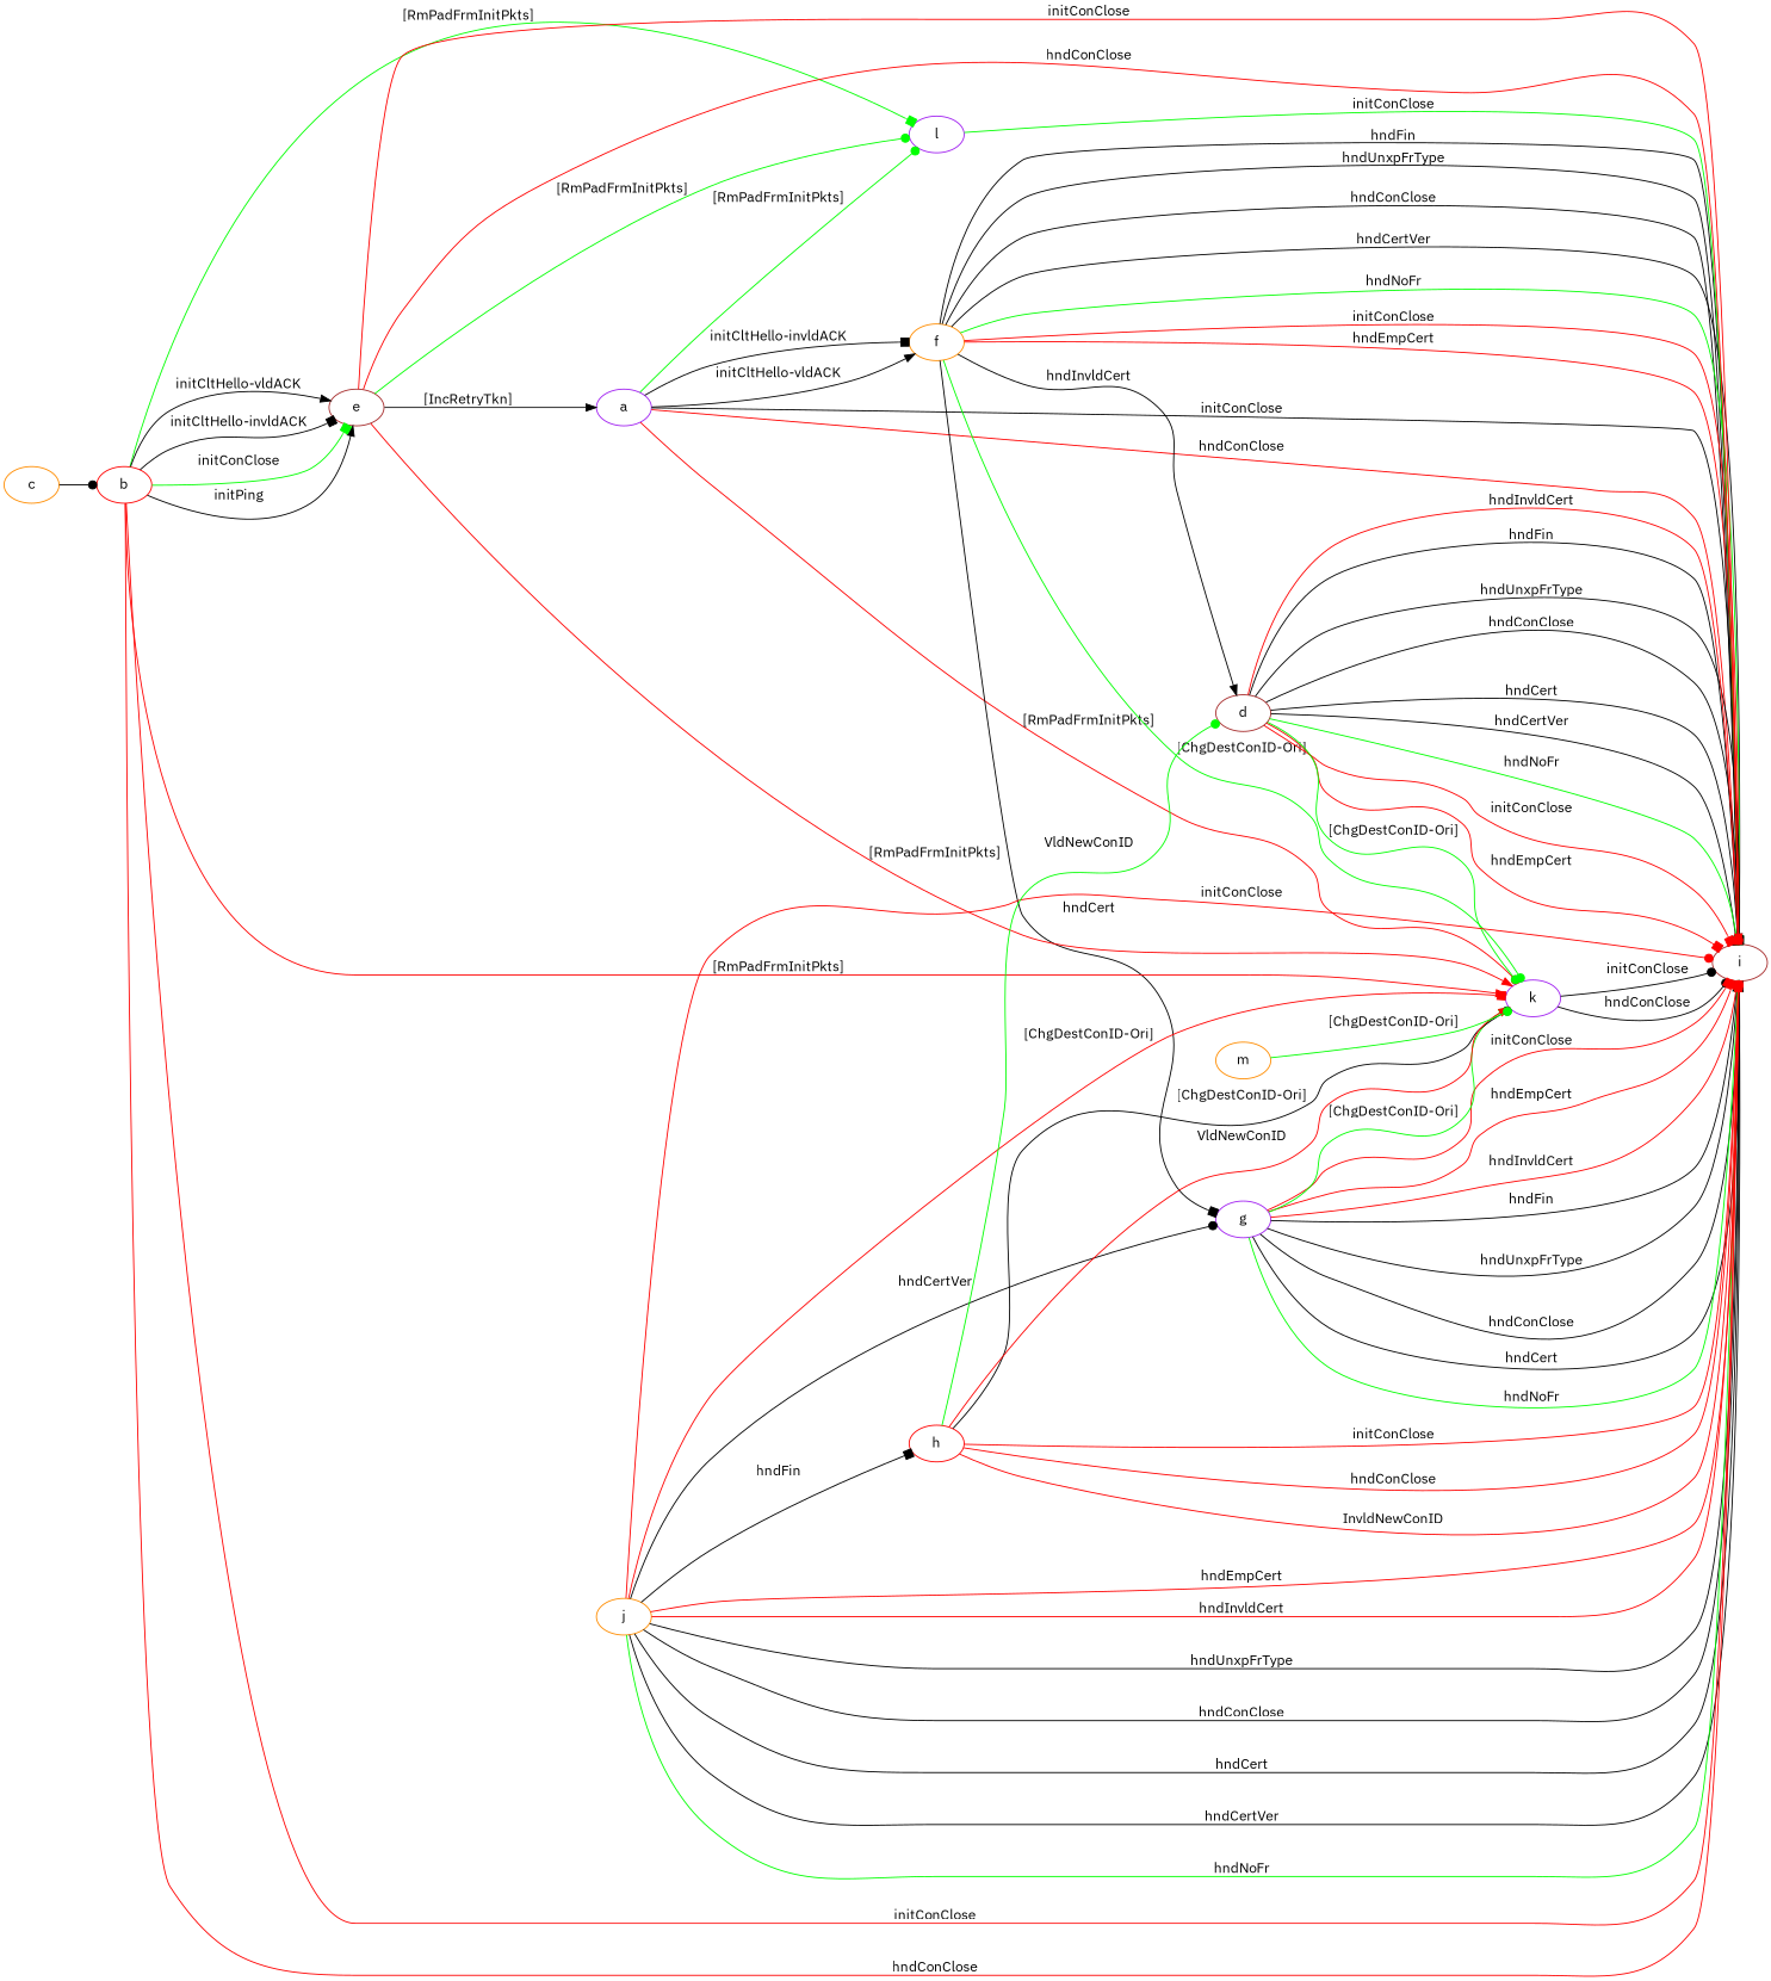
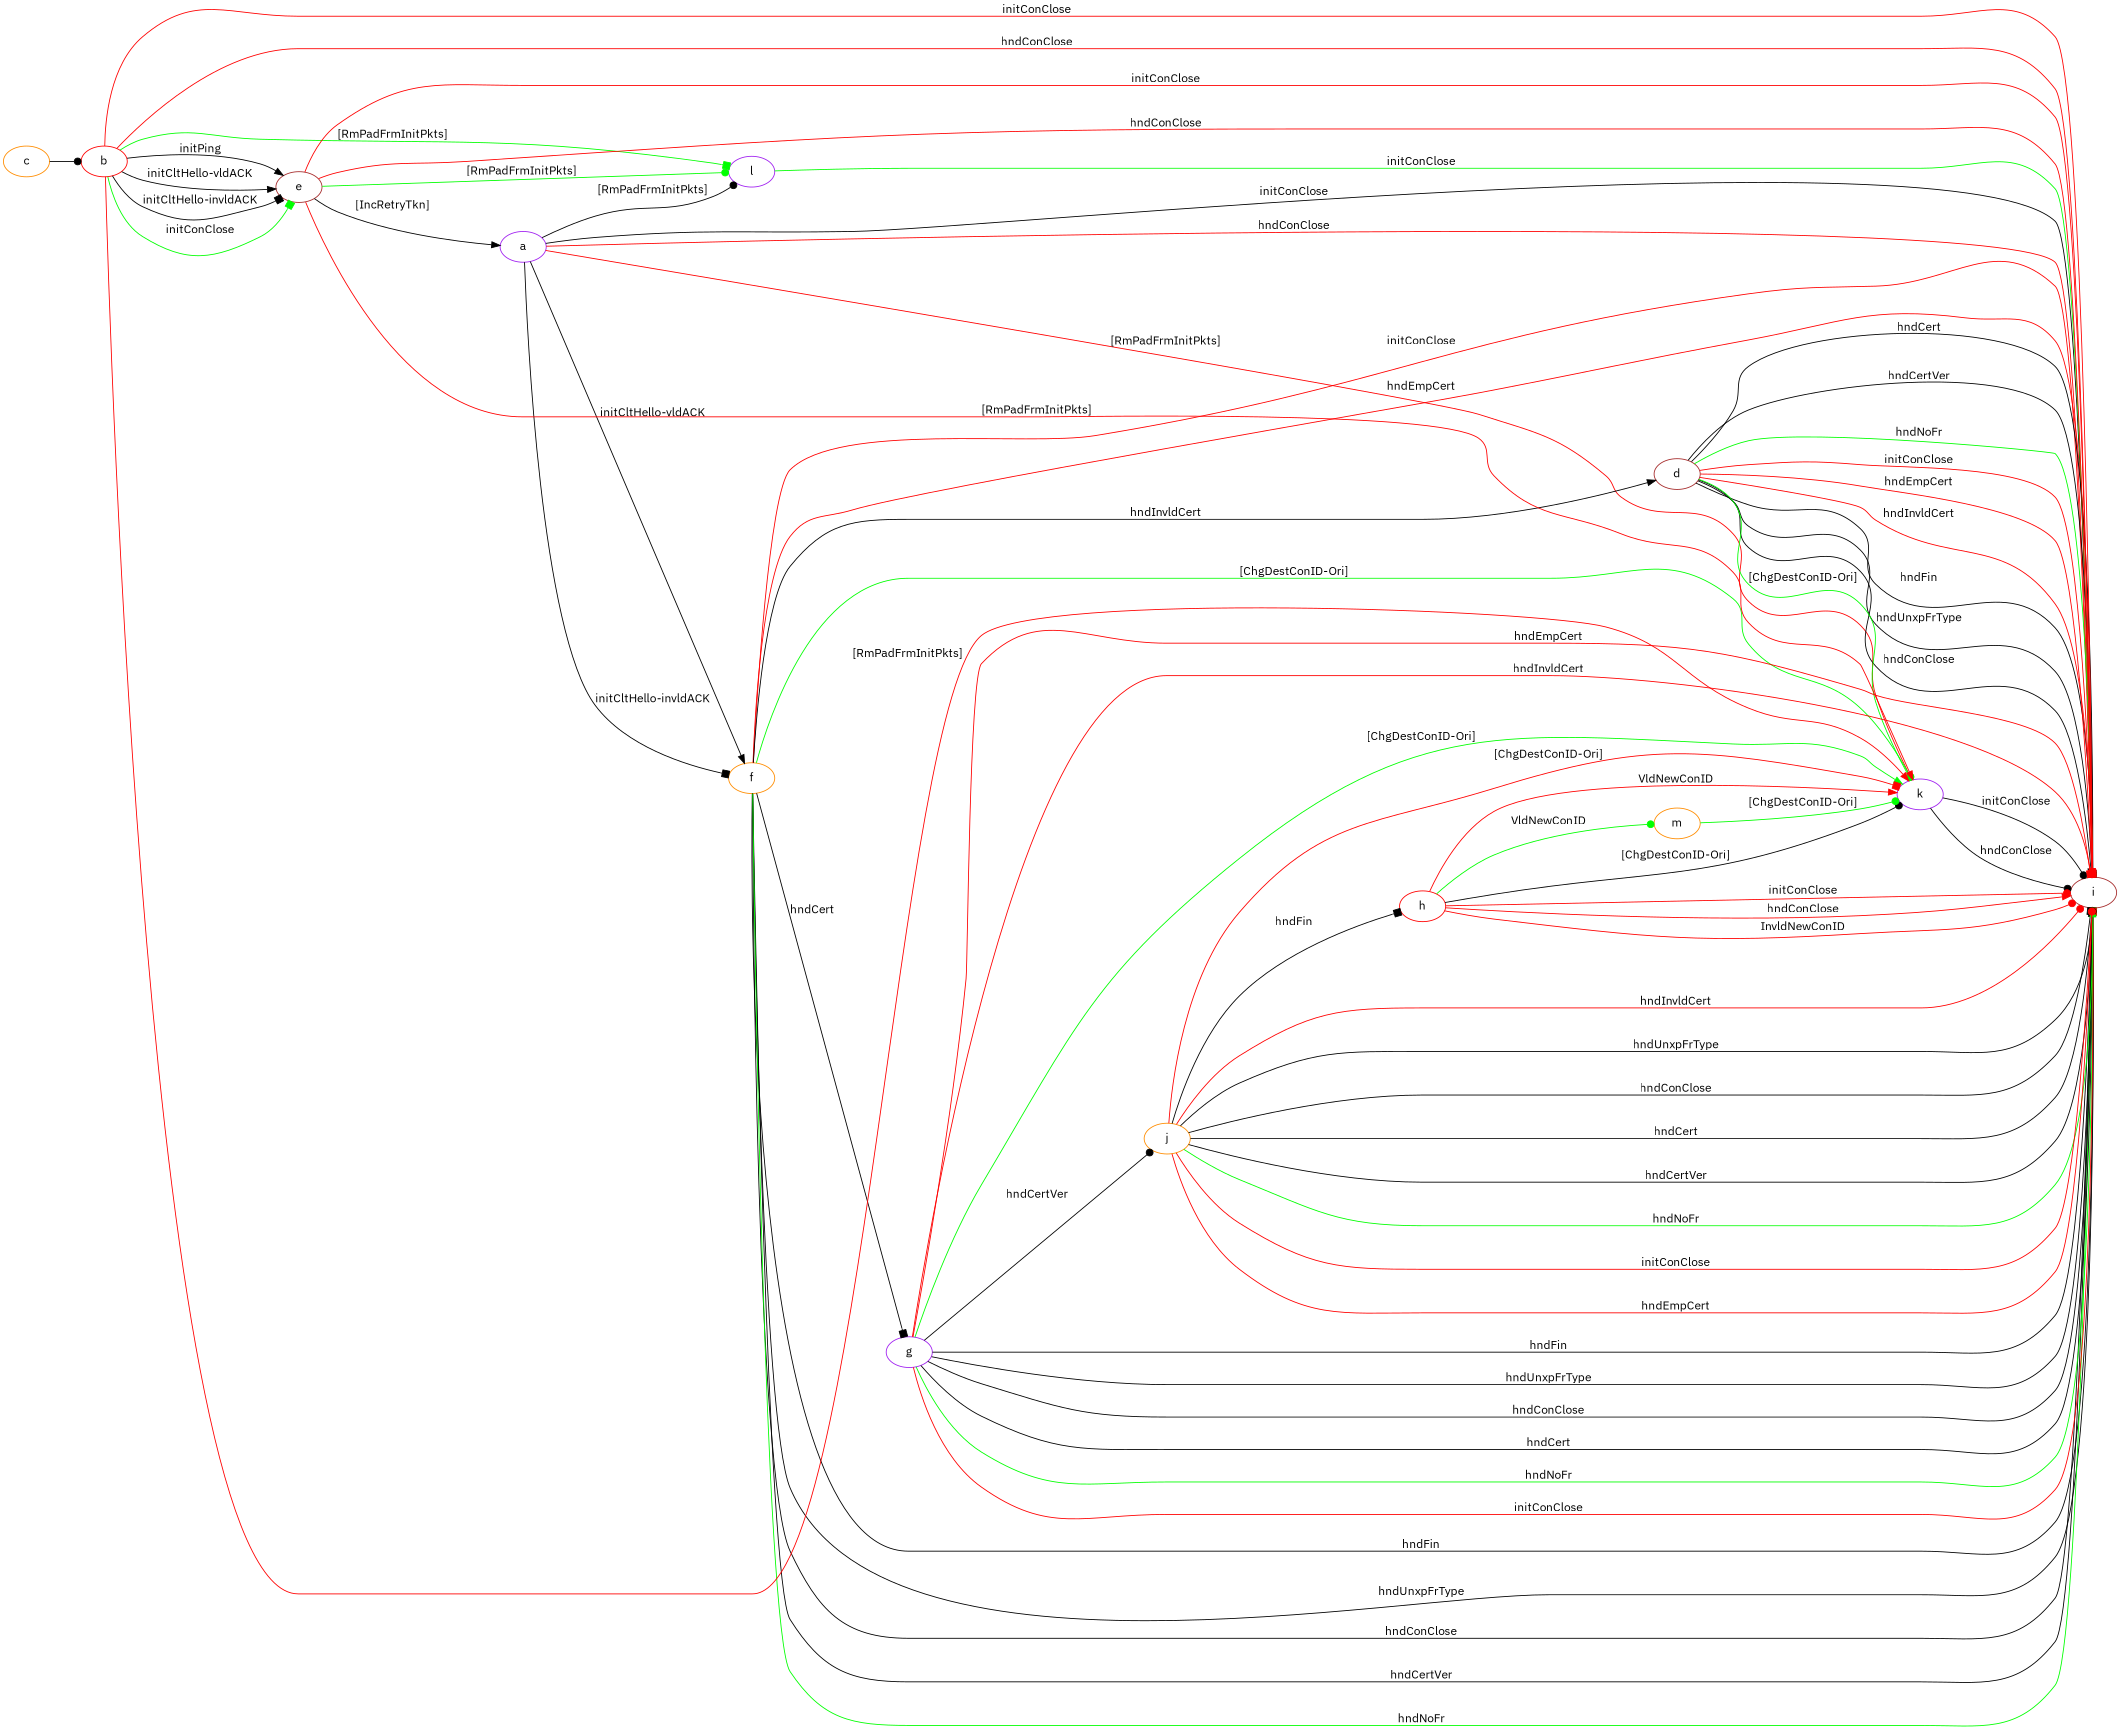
  digraph {
    fontname="IBM Plex Sans"
    rankdir=LR
    node [color=purple fontname="IBM Plex Sans"]
    edge [arrowhead=dot fontname="IBM Plex Sans"]
    a
    f [color=darkorange]
    i [color=brown]
    k
    l
    d [color=brown]
    g
    j [color=darkorange]
    b [color=red]
    e [color=brown]
    c [color=darkorange]
    h [color=red]
    m [color=darkorange]
    a -> f [arrowhead=normal label="initCltHello-vldACK "]
    a -> f [arrowhead=box label="initCltHello-invldACK "]
    a -> i [arrowhead=box label="initConClose "]
    a -> i [color=red label="hndConClose "]
    a -> k [color=red label="[RmPadFrmInitPkts] "]
-   a -> l [color=green label="[RmPadFrmInitPkts] "]
+   a -> l [color=black label="[RmPadFrmInitPkts] "]
    f -> i [label="hndFin "]
    f -> i [arrowhead=box label="hndUnxpFrType "]
    f -> i [arrowhead=box label="hndConClose "]
    f -> i [arrowhead=box label="hndCertVer "]
    f -> i [arrowhead=box color=green label="hndNoFr "]
    f -> i [color=red label="initConClose "]
    f -> i [color=red label="hndEmpCert "]
    f -> k [color=green label="[ChgDestConID-Ori] "]
    f -> d [arrowhead=normal label="hndInvldCert "]
    f -> g [arrowhead=box label="hndCert "]
    k -> i [label="initConClose "]
    k -> i [label="hndConClose "]
    l -> i [arrowhead=box color=green label="initConClose "]
    d -> i [label="hndFin "]
    d -> i [arrowhead=box label="hndUnxpFrType "]
    d -> i [arrowhead=normal label="hndConClose "]
    d -> i [label="hndCert "]
    d -> i [arrowhead=box label="hndCertVer "]
    d -> i [color=green label="hndNoFr "]
    d -> i [arrowhead=box color=red label="initConClose "]
    d -> i [arrowhead=box color=red label="hndEmpCert "]
    d -> i [arrowhead=box color=red label="hndInvldCert "]
    d -> k [color=green label="[ChgDestConID-Ori] "]
    g -> i [arrowhead=normal label="hndFin "]
    g -> i [label="hndUnxpFrType "]
    g -> i [arrowhead=box label="hndConClose "]
    g -> i [arrowhead=normal label="hndCert "]
    g -> i [arrowhead=box color=green label="hndNoFr "]
    g -> i [arrowhead=box color=red label="initConClose "]
    g -> i [arrowhead=box color=red label="hndEmpCert "]
    g -> i [color=red label="hndInvldCert "]
    g -> k [arrowhead=normal color=green label="[ChgDestConID-Ori] "]
-   j -> g [label="hndCertVer "]
+   g -> j [label="hndCertVer "]
    j -> i [label="hndUnxpFrType "]
    j -> i [arrowhead=box label="hndConClose "]
    j -> i [arrowhead=normal label="hndCert "]
    j -> i [arrowhead=normal label="hndCertVer "]
    j -> i [arrowhead=normal color=green label="hndNoFr "]
    j -> i [color=red label="initConClose "]
    j -> i [color=red label="hndEmpCert "]
    j -> i [color=red label="hndInvldCert "]
    j -> k [arrowhead=box color=red label="[ChgDestConID-Ori] "]
    j -> h [arrowhead=box label="hndFin "]
    b -> i [arrowhead=box color=red label="initConClose "]
    b -> i [arrowhead=normal color=red label="hndConClose "]
    b -> k [arrowhead=normal color=red label="[RmPadFrmInitPkts] "]
    b -> l [arrowhead=box color=green label="[RmPadFrmInitPkts] "]
    b -> e [arrowhead=normal label="initPing "]
    b -> e [arrowhead=normal label="initCltHello-vldACK "]
    b -> e [arrowhead=box label="initCltHello-invldACK "]
    b -> e [arrowhead=box color=green label="initConClose "]
    e -> a [arrowhead=normal label="[IncRetryTkn] "]
    e -> i [color=red label="initConClose "]
    e -> i [arrowhead=normal color=red label="hndConClose "]
    e -> k [arrowhead=normal color=red label="[RmPadFrmInitPkts] "]
    e -> l [color=green label="[RmPadFrmInitPkts] "]
    c -> b
    h -> i [color=red label="initConClose "]
    h -> i [arrowhead=normal color=red label="hndConClose "]
    h -> i [color=red label="InvldNewConID "]
    h -> k [label="[ChgDestConID-Ori] "]
    h -> k [arrowhead=normal color=red label="VldNewConID "]
-   h -> d [color=green label="VldNewConID "]
+   h -> m [color=green label="VldNewConID "]
    m -> k [color=green label="[ChgDestConID-Ori] "]
  }
